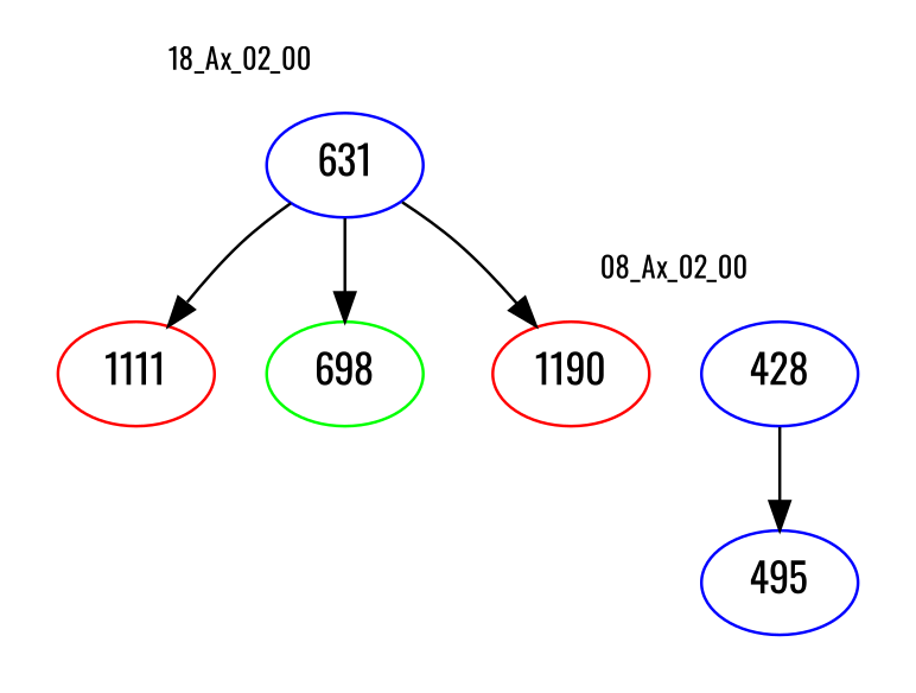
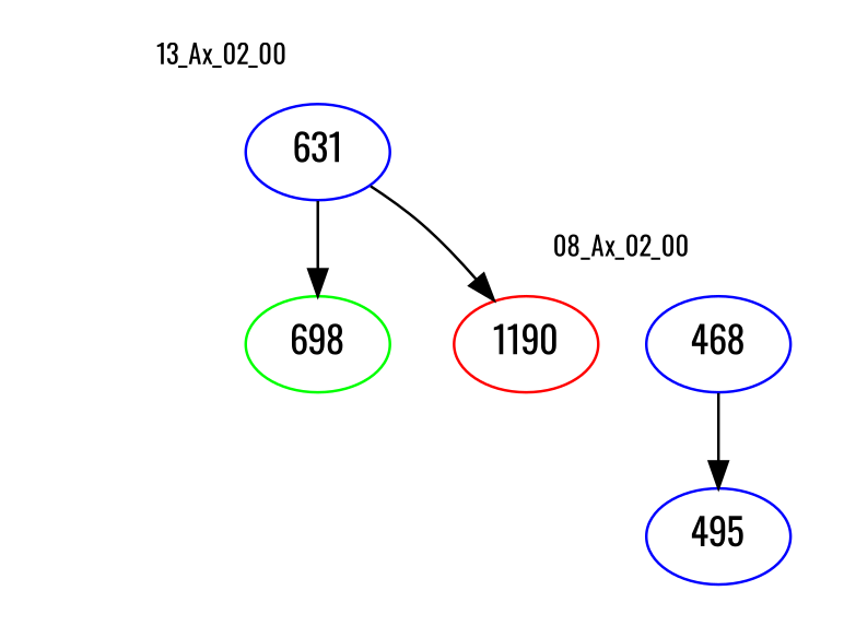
  digraph {
    fontname=Oswald
    node [color=blue fontname=Oswald]
    edge [color=black fontname=Oswald]
    n1 [label=631]
-   n2 [color=red label=1111]
    n3 [color=green label=698]
-   n4 [label=428]
+   n4 [label=468]
    n5 [label=495]
    n6 [color=red label=1190]
    subgraph cluster_1 {
      color=white
      fontsize=10
-     label="18_Ax_02_00"
+     label="13_Ax_02_00"
      n1
-     n2
      n3
    }
    subgraph cluster_2 {
      color=white
      fontsize=10
      label="08_Ax_02_00"
      n4
      n5
      n6
    }
-   n1 -> n2
    n1 -> n3
    n1 -> n6
    n4 -> n5
  }
